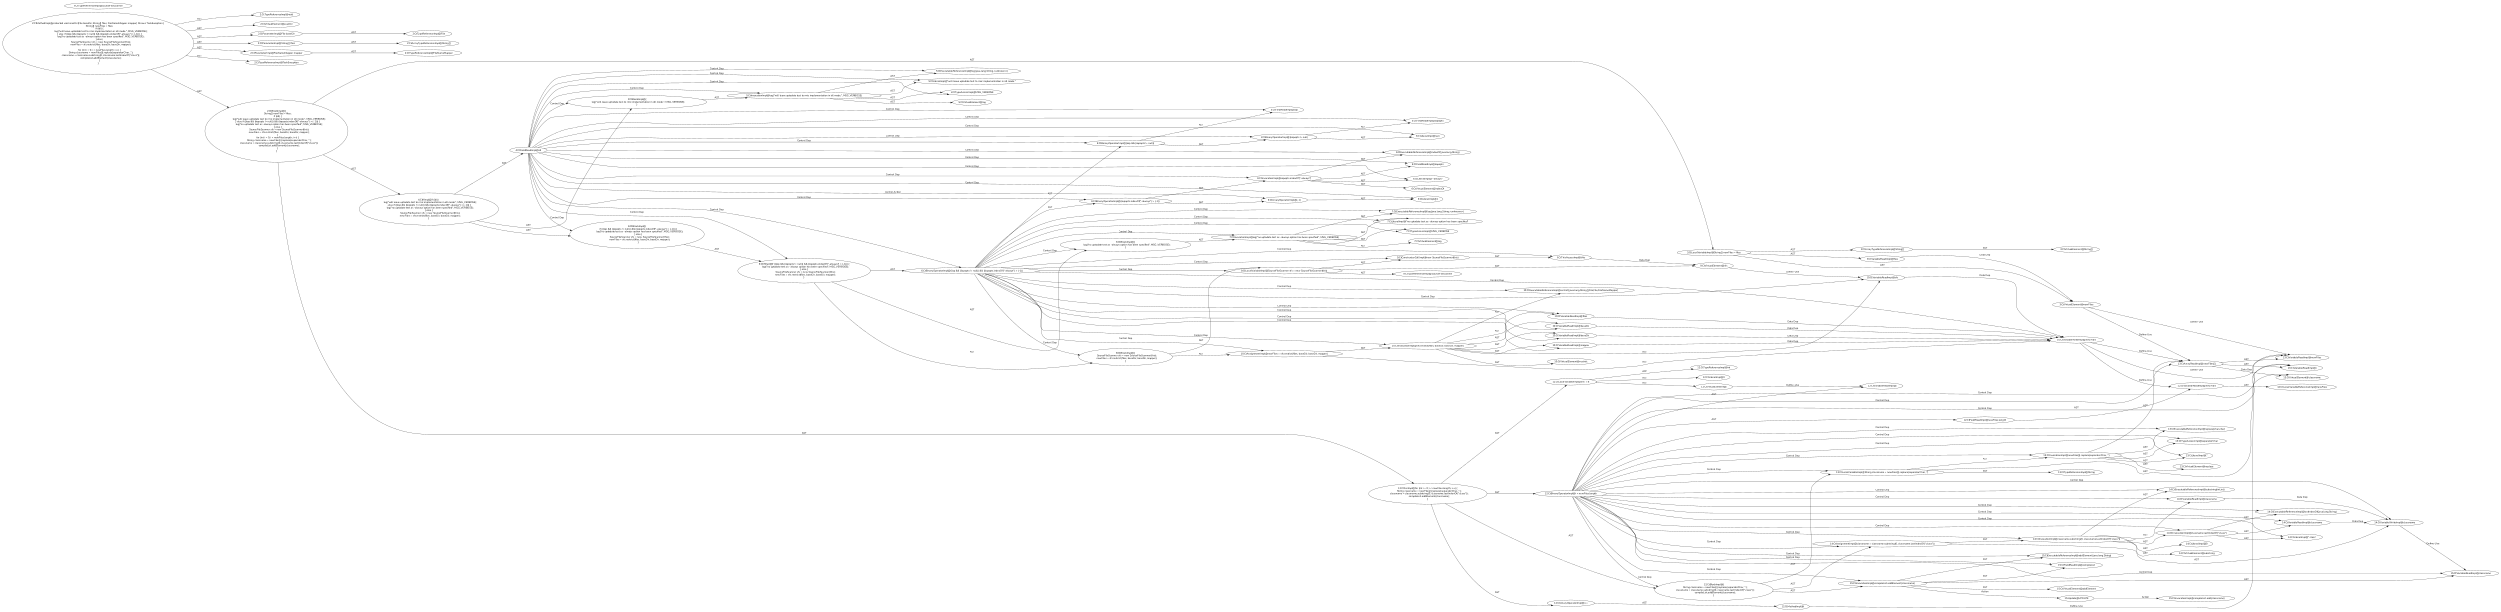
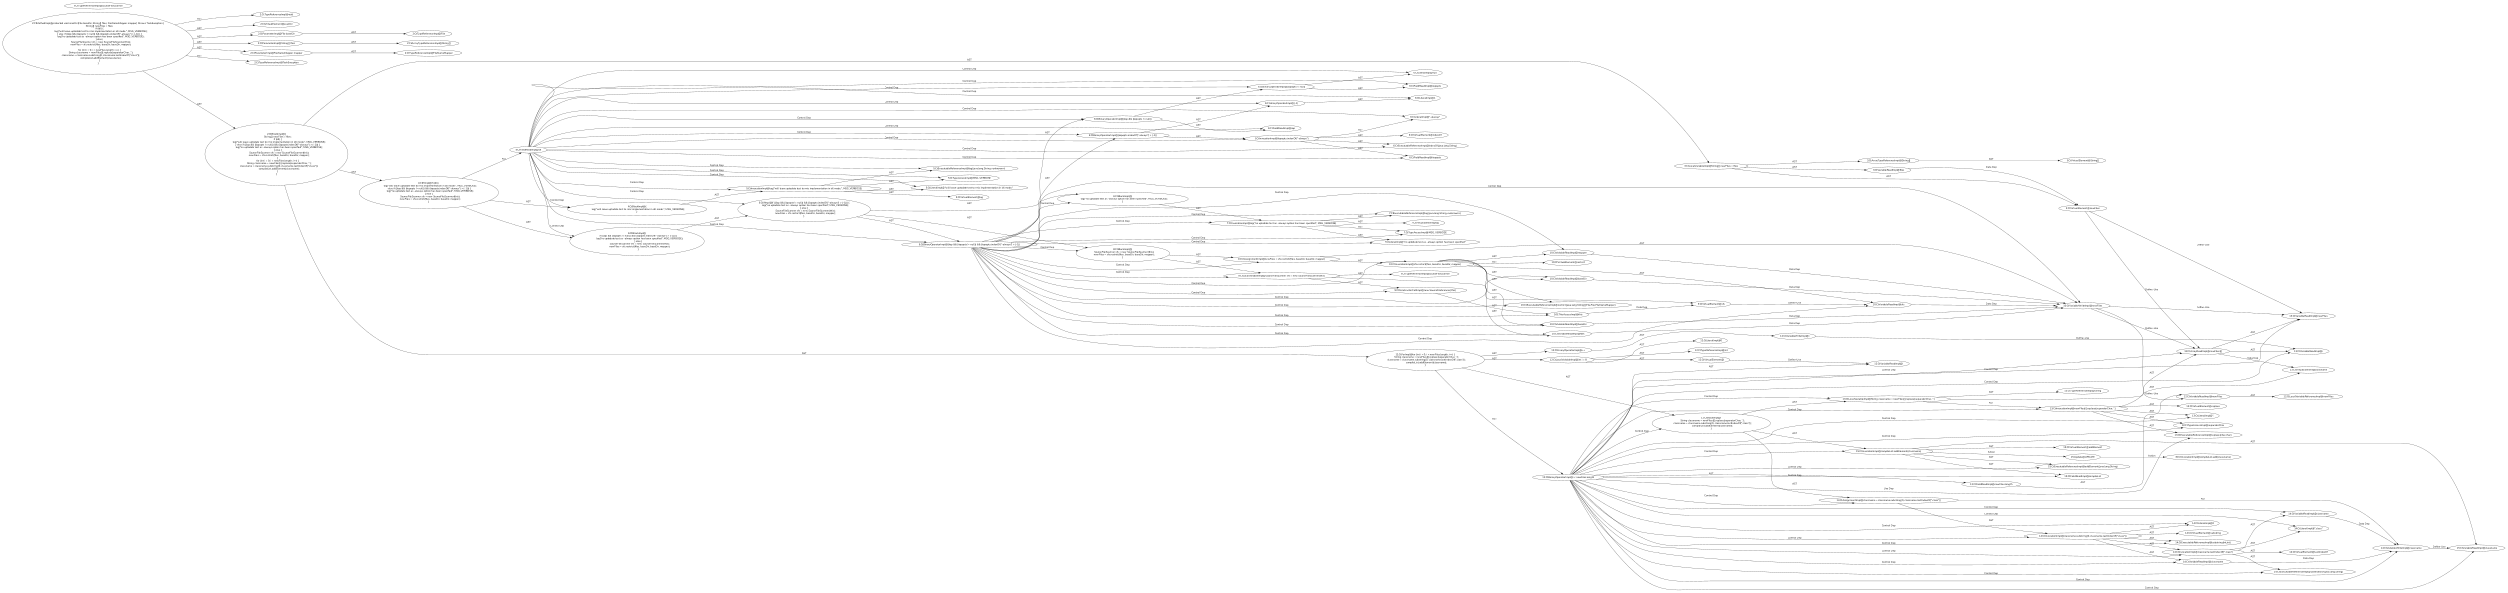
  digraph {
    fontname=Nunito
    rankdir=LR
    node [fontname=Nunito shape=ellipse]
    edge [fontname=Nunito]
    n1 [label="2:CtTypeReferenceImpl@void"]
    n2 [label="2:CtVirtualElement@scanDir"]
    n3 [label="2:CtParameterImpl@File baseDir"]
    n4 [label="2:CtTypeReferenceImpl@File"]
    n5 [label="2:CtParameterImpl@String[] files"]
    n6 [label="2:CtArrayTypeReferenceImpl@String[]"]
    n7 [label="2:CtParameterImpl@FileNameMapper mapper"]
    n8 [label="2:CtTypeReferenceImpl@FileNameMapper"]
    n9 [label="2:CtTypeReferenceImpl@TaskException"]
    n10 [label="3:CtVirtualElement@String[]"]
    n11 [label="3:CtArrayTypeReferenceImpl@String[]"]
    n12 [label="3:CtVariableReadImpl@files"]
    n13 [label="3:CtVirtualElement@newFiles"]
    n14 [label="13:CtVariableReadImpl@newFiles"]
    n15 [label="13:CtArrayReadImpl@newFiles[i]"]
    n16 [label="12:CtVariableReadImpl@newFiles"]
    n17 [label="12:CtLocalVariableReferenceImpl@newFiles"]
    n18 [label="13:CtVariableReadImpl@i"]
    n19 [label="13:CtVirtualElement@classname"]
    n20 [label="3:CtLocalVariableImpl@String[] newFiles = files"]
    n21 [label="4:CtFieldReadImpl@idl"]
    n22 [label="5:CtExecutableReferenceImpl@log(java.lang.String,<unknown>)"]
    n23 [label="5:CtLiteralImpl@\"will leave uptodate test to rmic implementation in idl mode.\""]
    n24 [label="5:CtTypeAccessImpl@MSG_VERBOSE"]
    n25 [label="5:CtInvocationImpl@log(\"will leave uptodate test to rmic implementation in idl mode.\", MSG_VERBOSE)"]
    n26 [label="4:CtBlockImpl@\{\n    log(\"will leave uptodate test to rmic implementation in idl mode.\", MSG_VERBOSE);\n\}"]
    n27 [label="6:CtFieldReadImpl@iiop"]
    n28 [label="6:CtFieldReadImpl@iiopopts"]
    n29 [label="6:CtLiteralImpl@null"]
    n30 [label="6:CtBinaryOperatorImpl@(iiopopts != null)"]
    n31 [label="6:CtBinaryOperatorImpl@(iiop && (iiopopts != null))"]
    n32 [label="6:CtExecutableReferenceImpl@indexOf(java.lang.String)"]
    n33 [label="6:CtFieldReadImpl@iiopopts"]
    n34 [label="6:CtLiteralImpl@\"-always\""]
    n35 [label="6:CtInvocationImpl@iiopopts.indexOf(\"-always\")"]
    n36 [label="6:CtLiteralImpl@1"]
    n37 [label="6:CtUnaryOperatorImpl@(-1)"]
    n38 [label="6:CtBinaryOperatorImpl@(iiopopts.indexOf(\"-always\") > (-1))"]
    n39 [label="6:CtBinaryOperatorImpl@(iiop && (iiopopts != null)) && (iiopopts.indexOf(\"-always\") > (-1))"]
    n40 [label="6:CtIfImpl@if ((iiop && (iiopopts != null)) && (iiopopts.indexOf(\"-always\") > (-1))) \{\n    log(\"no uptodate test as -always option has been specified\", MSG_VERBOSE);\n\} else \{\n    SourceFileScanner sfs = new SourceFileScanner(this);\n    newFiles = sfs.restrict(files, baseDir, baseDir, mapper);\n\}"]
    n41 [label="6:CtBlockImpl@\n    if ((iiop && (iiopopts != null)) && (iiopopts.indexOf(\"-always\") > (-1))) \{\n        log(\"no uptodate test as -always option has been specified\", MSG_VERBOSE);\n    \} else \{\n        SourceFileScanner sfs = new SourceFileScanner(this);\n        newFiles = sfs.restrict(files, baseDir, baseDir, mapper);\n    \}\n"]
    n42 [label="5:CtVirtualElement@log"]
    n43 [label="6:CtVirtualElement@indexOf"]
    n44 [label="7:CtExecutableReferenceImpl@log(java.lang.String,<unknown>)"]
    n45 [label="7:CtLiteralImpl@\"no uptodate test as -always option has been specified\""]
    n46 [label="7:CtTypeAccessImpl@MSG_VERBOSE"]
    n47 [label="7:CtInvocationImpl@log(\"no uptodate test as -always option has been specified\", MSG_VERBOSE)"]
    n48 [label="6:CtBlockImpl@\{\n    log(\"no uptodate test as -always option has been specified\", MSG_VERBOSE);\n\}"]
    n49 [label="9:CtThisAccessImpl@this"]
    n50 [label="9:CtConstructorCallImpl@new SourceFileScanner(this)"]
    n51 [label="9:CtLocalVariableImpl@SourceFileScanner sfs = new SourceFileScanner(this)"]
    n52 [label="10:CtVariableWriteImpl@newFiles"]
    n53 [label="10:CtExecutableReferenceImpl@restrict(java.lang.String[],File,File,FileNameMapper)"]
    n54 [label="10:CtVariableReadImpl@sfs"]
    n55 [label="10:CtVariableReadImpl@files"]
    n56 [label="10:CtVariableReadImpl@baseDir"]
    n57 [label="10:CtVariableReadImpl@baseDir"]
    n58 [label="10:CtVariableReadImpl@mapper"]
    n59 [label="10:CtInvocationImpl@sfs.restrict(files, baseDir, baseDir, mapper)"]
    n60 [label="10:CtAssignmentImpl@newFiles = sfs.restrict(files, baseDir, baseDir, mapper)"]
    n61 [label="8:CtBlockImpl@\{\n    SourceFileScanner sfs = new SourceFileScanner(this);\n    newFiles = sfs.restrict(files, baseDir, baseDir, mapper);\n\}"]
    n62 [label="7:CtVirtualElement@log"]
    n63 [label="9:CtVirtualElement@sfs"]
    n64 [label="9:CtTypeReferenceImpl@SourceFileScanner"]
    n65 [label="10:CtVirtualElement@restrict"]
    n66 [label="9:CtTypeReferenceImpl@SourceFileScanner"]
    n67 [label="4:CtIfImpl@if (idl) \{\n    log(\"will leave uptodate test to rmic implementation in idl mode.\", MSG_VERBOSE);\n\} else if ((iiop && (iiopopts != null)) && (iiopopts.indexOf(\"-always\") > (-1))) \{\n    log(\"no uptodate test as -always option has been specified\", MSG_VERBOSE);\n\} else \{\n    SourceFileScanner sfs = new SourceFileScanner(this);\n    newFiles = sfs.restrict(files, baseDir, baseDir, mapper);\n\}"]
    n68 [label="12:CtTypeReferenceImpl@int"]
    n69 [label="12:CtLiteralImpl@0"]
    n70 [label="12:CtVirtualElement@i"]
    n71 [label="12:CtVariableReadImpl@i"]
    n72 [label="12:CtLocalVariableImpl@int i = 8"]
    n73 [label="12:CtFieldReadImpl@newFiles.length"]
    n74 [label="12:CtBinaryOperatorImpl@i < newFiles.length"]
    n75 [label="13:CtExecutableReferenceImpl@replace(char,char)"]
    n76 [label="13:CtTypeAccessImpl@separatorChar"]
    n77 [label="13:CtLiteralImpl@'.'"]
    n78 [label="13:CtInvocationImpl@newFiles[i].replace(separatorChar, '.')"]
    n79 [label="13:CtLocalVariableImpl@String classname = newFiles[i].replace(separatorChar, '.')"]
    n80 [label="14:CtVariableWriteImpl@classname"]
    n81 [label="14:CtExecutableReferenceImpl@substring(int,int)"]
    n82 [label="14:CtVariableReadImpl@classname"]
    n83 [label="14:CtLiteralImpl@0"]
    n84 [label="14:CtExecutableReferenceImpl@lastIndexOf(java.lang.String)"]
    n85 [label="14:CtVariableReadImpl@classname"]
    n86 [label="14:CtLiteralImpl@\".class\""]
    n87 [label="14:CtInvocationImpl@classname.lastIndexOf(\".class\")"]
    n88 [label="14:CtInvocationImpl@classname.substring(0, classname.lastIndexOf(\".class\"))"]
    n89 [label="14:CtAssignmentImpl@classname = classname.substring(0, classname.lastIndexOf(\".class\"))"]
    n90 [label="15:CtExecutableReferenceImpl@addElement(java.lang.String)"]
    n91 [label="15:CtFieldReadImpl@compileList"]
    n92 [label="15:CtVariableReadImpl@classname"]
    n93 [label="15:CtInvocationImpl@compileList.addElement(classname)"]
    n94 [label="12:CtBlockImpl@\{\n    String classname = newFiles[i].replace(separatorChar, '.');\n    classname = classname.substring(0, classname.lastIndexOf(\".class\"));\n    compileList.addElement(classname);\n\}"]
    n95 [label="13:CtVirtualElement@replace"]
    n96 [label="13:CtTypeReferenceImpl@String"]
+   n97 [label="14:CtVirtualElement@lastIndexOf"]
    n98 [label="14:CtVirtualElement@substring"]
    n99 [label="15:CtVirtualElement@addElement"]
    n100 [label="15:Update@UPDATE"]
-   n101 [label="12:CtMethodImpl@i"]
+   n101 [label="12:CtVariableWriteImpl@i"]
    n102 [label="12:CtUnaryOperatorImpl@i++"]
    n103 [label="15:CtInvocationImpl@compileList.add(classname)"]
    n104 [label="12:CtForImpl@for (int i = 0; i < newFiles.length; i++) \{\n    String classname = newFiles[i].replace(separatorChar, '.');\n    classname = classname.substring(0, classname.lastIndexOf(\".class\"));\n    compileList.addElement(classname);\n\}"]
    n105 [label="2:CtBlockImpl@\{\n    String[] newFiles = files;\n    if (idl) \{\n        log(\"will leave uptodate test to rmic implementation in idl mode.\", MSG_VERBOSE);\n    \} else if ((iiop && (iiopopts != null)) && (iiopopts.indexOf(\"-always\") > (-1))) \{\n        log(\"no uptodate test as -always option has been specified\", MSG_VERBOSE);\n    \} else \{\n        SourceFileScanner sfs = new SourceFileScanner(this);\n        newFiles = sfs.restrict(files, baseDir, baseDir, mapper);\n    \}\n    for (int i = 0; i < newFiles.length; i++) \{\n        String classname = newFiles[i].replace(separatorChar, '.');\n        classname = classname.substring(0, classname.lastIndexOf(\".class\"));\n        compileList.addElement(classname);\n    \}\n\}"]
    n106 [label="2:CtMethodImpl@protected void scanDir(File baseDir, String[] files, FileNameMapper mapper) throws TaskException \{\n    String[] newFiles = files;\n    if (idl) \{\n        log(\"will leave uptodate test to rmic implementation in idl mode.\", MSG_VERBOSE);\n    \} else if ((iiop && (iiopopts != null)) && (iiopopts.indexOf(\"-always\") > (-1))) \{\n        log(\"no uptodate test as -always option has been specified\", MSG_VERBOSE);\n    \} else \{\n        SourceFileScanner sfs = new SourceFileScanner(this);\n        newFiles = sfs.restrict(files, baseDir, baseDir, mapper);\n    \}\n    for (int i = 0; i < newFiles.length; i++) \{\n        String classname = newFiles[i].replace(separatorChar, '.');\n        classname = classname.substring(0, classname.lastIndexOf(\".class\"));\n        compileList.addElement(classname);\n    \}\n\}"]
    n3 -> n4 [label=AST]
    n5 -> n6 [label=AST]
    n7 -> n8 [label=AST]
    n11 -> n10 [label=AST]
    n12 -> n13 [label="Data Dep"]
    n13 -> n14 [label="Define-Use"]
    n13 -> n15 [label="Define-Use"]
    n15 -> n14 [label=AST]
    n15 -> n18 [label=AST]
    n15 -> n19 [label="Data Dep"]
    n16 -> n17 [label=AST]
    n20 -> n11 [label=AST]
    n20 -> n12 [label=AST]
    n20 -> n13 [label=AST]
    n21 -> n22 [label="Control Dep"]
    n21 -> n23 [label="Control Dep"]
    n21 -> n24 [label="Control Dep"]
    n21 -> n25 [label="Control Dep"]
    n21 -> n26 [label="Control Dep"]
    n21 -> n27 [label="Control Dep"]
    n21 -> n28 [label="Control Dep"]
    n21 -> n29 [label="Control Dep"]
    n21 -> n30 [label="Control Dep"]
    n21 -> n31 [label="Control Dep"]
    n21 -> n32 [label="Control Dep"]
    n21 -> n33 [label="Control Dep"]
    n21 -> n34 [label="Control Dep"]
    n21 -> n35 [label="Control Dep"]
    n21 -> n36 [label="Control Dep"]
-   n21 -> n37 [label="Control Action"]
+   n21 -> n37 [label="Control Dep"]
    n21 -> n38 [label="Control Dep"]
    n21 -> n39 [label="Control Dep"]
    n21 -> n40 [label="Control Dep"]
    n21 -> n41 [label="Control Dep"]
    n25 -> n22 [label=AST]
    n25 -> n23 [label=AST]
    n25 -> n24 [label=AST]
    n25 -> n42 [label=AST]
    n26 -> n25 [label=AST]
    n30 -> n28 [label=AST]
    n30 -> n29 [label=AST]
    n31 -> n27 [label=AST]
    n31 -> n30 [label=AST]
    n35 -> n32 [label=AST]
    n35 -> n33 [label=AST]
    n35 -> n34 [label=AST]
    n35 -> n43 [label=AST]
    n37 -> n36 [label=AST]
    n38 -> n35 [label=AST]
    n38 -> n37 [label=AST]
    n39 -> n31 [label=AST]
    n39 -> n38 [label=AST]
    n39 -> n44 [label="Control Dep"]
    n39 -> n45 [label="Control Dep"]
    n39 -> n46 [label="Control Dep"]
    n39 -> n47 [label="Control Dep"]
    n39 -> n48 [label="Control Dep"]
    n39 -> n49 [label="Control Dep"]
    n39 -> n50 [label="Control Dep"]
    n39 -> n51 [label="Control Dep"]
    n39 -> n52 [label="Control Dep"]
    n39 -> n53 [label="Control Dep"]
    n39 -> n54 [label="Control Dep"]
    n39 -> n55 [label="Control Dep"]
    n39 -> n56 [label="Control Dep"]
    n39 -> n57 [label="Control Dep"]
    n39 -> n58 [label="Control Dep"]
    n39 -> n59 [label="Control Dep"]
    n39 -> n60 [label="Control Dep"]
    n39 -> n61 [label="Control Dep"]
    n40 -> n39 [label=AST]
    n40 -> n48 [label=AST]
    n40 -> n61 [label=AST]
    n41 -> n40 [label=AST]
    n47 -> n44 [label=AST]
    n47 -> n45 [label=AST]
    n47 -> n46 [label=AST]
    n47 -> n62 [label=AST]
    n48 -> n47 [label=AST]
    n49 -> n63 [label="Data Dep"]
    n50 -> n49 [label=AST]
    n51 -> n50 [label=AST]
    n51 -> n63 [label=AST]
    n51 -> n64 [label=AST]
    n52 -> n14 [label="Define-Use"]
    n52 -> n15 [label="Define-Use"]
    n52 -> n16 [label="Define-Use"]
    n54 -> n52 [label="Data Dep"]
    n55 -> n52 [label="Data Dep"]
    n56 -> n52 [label="Data Dep"]
    n57 -> n52 [label="Data Dep"]
    n58 -> n52 [label="Data Dep"]
    n59 -> n53 [label=AST]
    n59 -> n54 [label=AST]
    n59 -> n55 [label=AST]
    n59 -> n56 [label=AST]
    n59 -> n57 [label=AST]
    n59 -> n58 [label=AST]
    n59 -> n65 [label=AST]
    n60 -> n52 [label=AST]
    n60 -> n59 [label=AST]
    n61 -> n51 [label=AST]
    n61 -> n60 [label=AST]
    n63 -> n54 [label="Define-Use"]
    n67 -> n21 [label=AST]
    n67 -> n26 [label=AST]
    n67 -> n41 [label=AST]
    n70 -> n71 [label="Define-Use"]
    n72 -> n68 [label=AST]
    n72 -> n69 [label=AST]
    n72 -> n70 [label=AST]
    n73 -> n16 [label=AST]
    n74 -> n14 [label="Control Dep"]
    n74 -> n15 [label="Control Dep"]
    n74 -> n18 [label="Control Dep"]
    n74 -> n71 [label=AST]
    n74 -> n73 [label=AST]
-   n74 -> n75 [label="Control Dep"]
+   n74 -> n75 [label="Use Dep"]
    n74 -> n76 [label="Control Dep"]
    n74 -> n77 [label="Control Dep"]
    n74 -> n78 [label="Control Dep"]
    n74 -> n79 [label="Control Dep"]
    n74 -> n80 [label="Control Dep"]
    n74 -> n81 [label="Control Dep"]
    n74 -> n82 [label="Control Dep"]
+   n74 -> n83 [label="Control Dep"]
    n74 -> n84 [label="Control Dep"]
    n74 -> n85 [label="Control Dep"]
    n74 -> n86 [label="Control Dep"]
    n74 -> n87 [label="Control Dep"]
    n74 -> n88 [label="Control Dep"]
    n74 -> n89 [label="Control Dep"]
    n74 -> n90 [label="Control Dep"]
    n74 -> n91 [label="Control Dep"]
    n74 -> n92 [label="Control Dep"]
    n74 -> n93 [label="Control Dep"]
    n74 -> n94 [label="Control Dep"]
    n78 -> n15 [label=AST]
    n78 -> n75 [label=AST]
    n78 -> n76 [label=AST]
    n78 -> n77 [label=AST]
    n78 -> n95 [label=AST]
    n79 -> n19 [label=AST]
    n79 -> n78 [label=AST]
    n79 -> n96 [label=AST]
    n80 -> n92 [label="Define-Use"]
    n82 -> n80 [label="Data Dep"]
    n85 -> n80 [label="Data Dep"]
    n87 -> n84 [label=AST]
    n87 -> n85 [label=AST]
    n87 -> n86 [label=AST]
+   n87 -> n97 [label=AST]
    n88 -> n81 [label=AST]
    n88 -> n82 [label=AST]
    n88 -> n83 [label=AST]
    n88 -> n87 [label=AST]
    n88 -> n98 [label=AST]
    n89 -> n80 [label=AST]
    n89 -> n88 [label=AST]
    n93 -> n90 [label=AST]
    n93 -> n91 [label=AST]
    n93 -> n92 [label=AST]
    n93 -> n99 [label=AST]
    n93 -> n100 [label=Action]
    n94 -> n79 [label=AST]
    n94 -> n89 [label=AST]
    n94 -> n93 [label=AST]
    n100 -> n103 [label=Action]
    n101 -> n18 [label="Define-Use"]
    n102 -> n101 [label=AST]
    n104 -> n72 [label=AST]
    n104 -> n74 [label=AST]
    n104 -> n94 [label=AST]
    n104 -> n102 [label=AST]
    n105 -> n20 [label=AST]
    n105 -> n67 [label=AST]
    n105 -> n104 [label=AST]
    n106 -> n1 [label=AST]
    n106 -> n2 [label=AST]
    n106 -> n3 [label=AST]
    n106 -> n5 [label=AST]
    n106 -> n7 [label=AST]
    n106 -> n9 [label=AST]
    n106 -> n105 [label=AST]
  }
